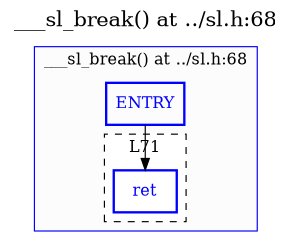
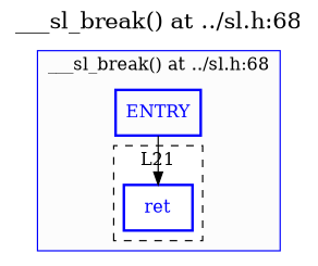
  digraph {
    label=<<FONT POINT-SIZE="18">___sl_break() at ../sl.h:68</FONT>>
    labelloc=t
    node [color=blue fontcolor=blue shape=box style=bold]
    n1 [label=ret]
    n2 [label=ENTRY]
    subgraph cluster_1 {
      bgcolor=gray99
      color=blue
      label="___sl_break() at ../sl.h:68"
      n2
      subgraph cluster_2 {
        bgcolor=white
        color=black
-       label=L71
+       label=L21
        style=dashed
        n1
      }
    }
    n2 -> n1 [color=black]
  }
